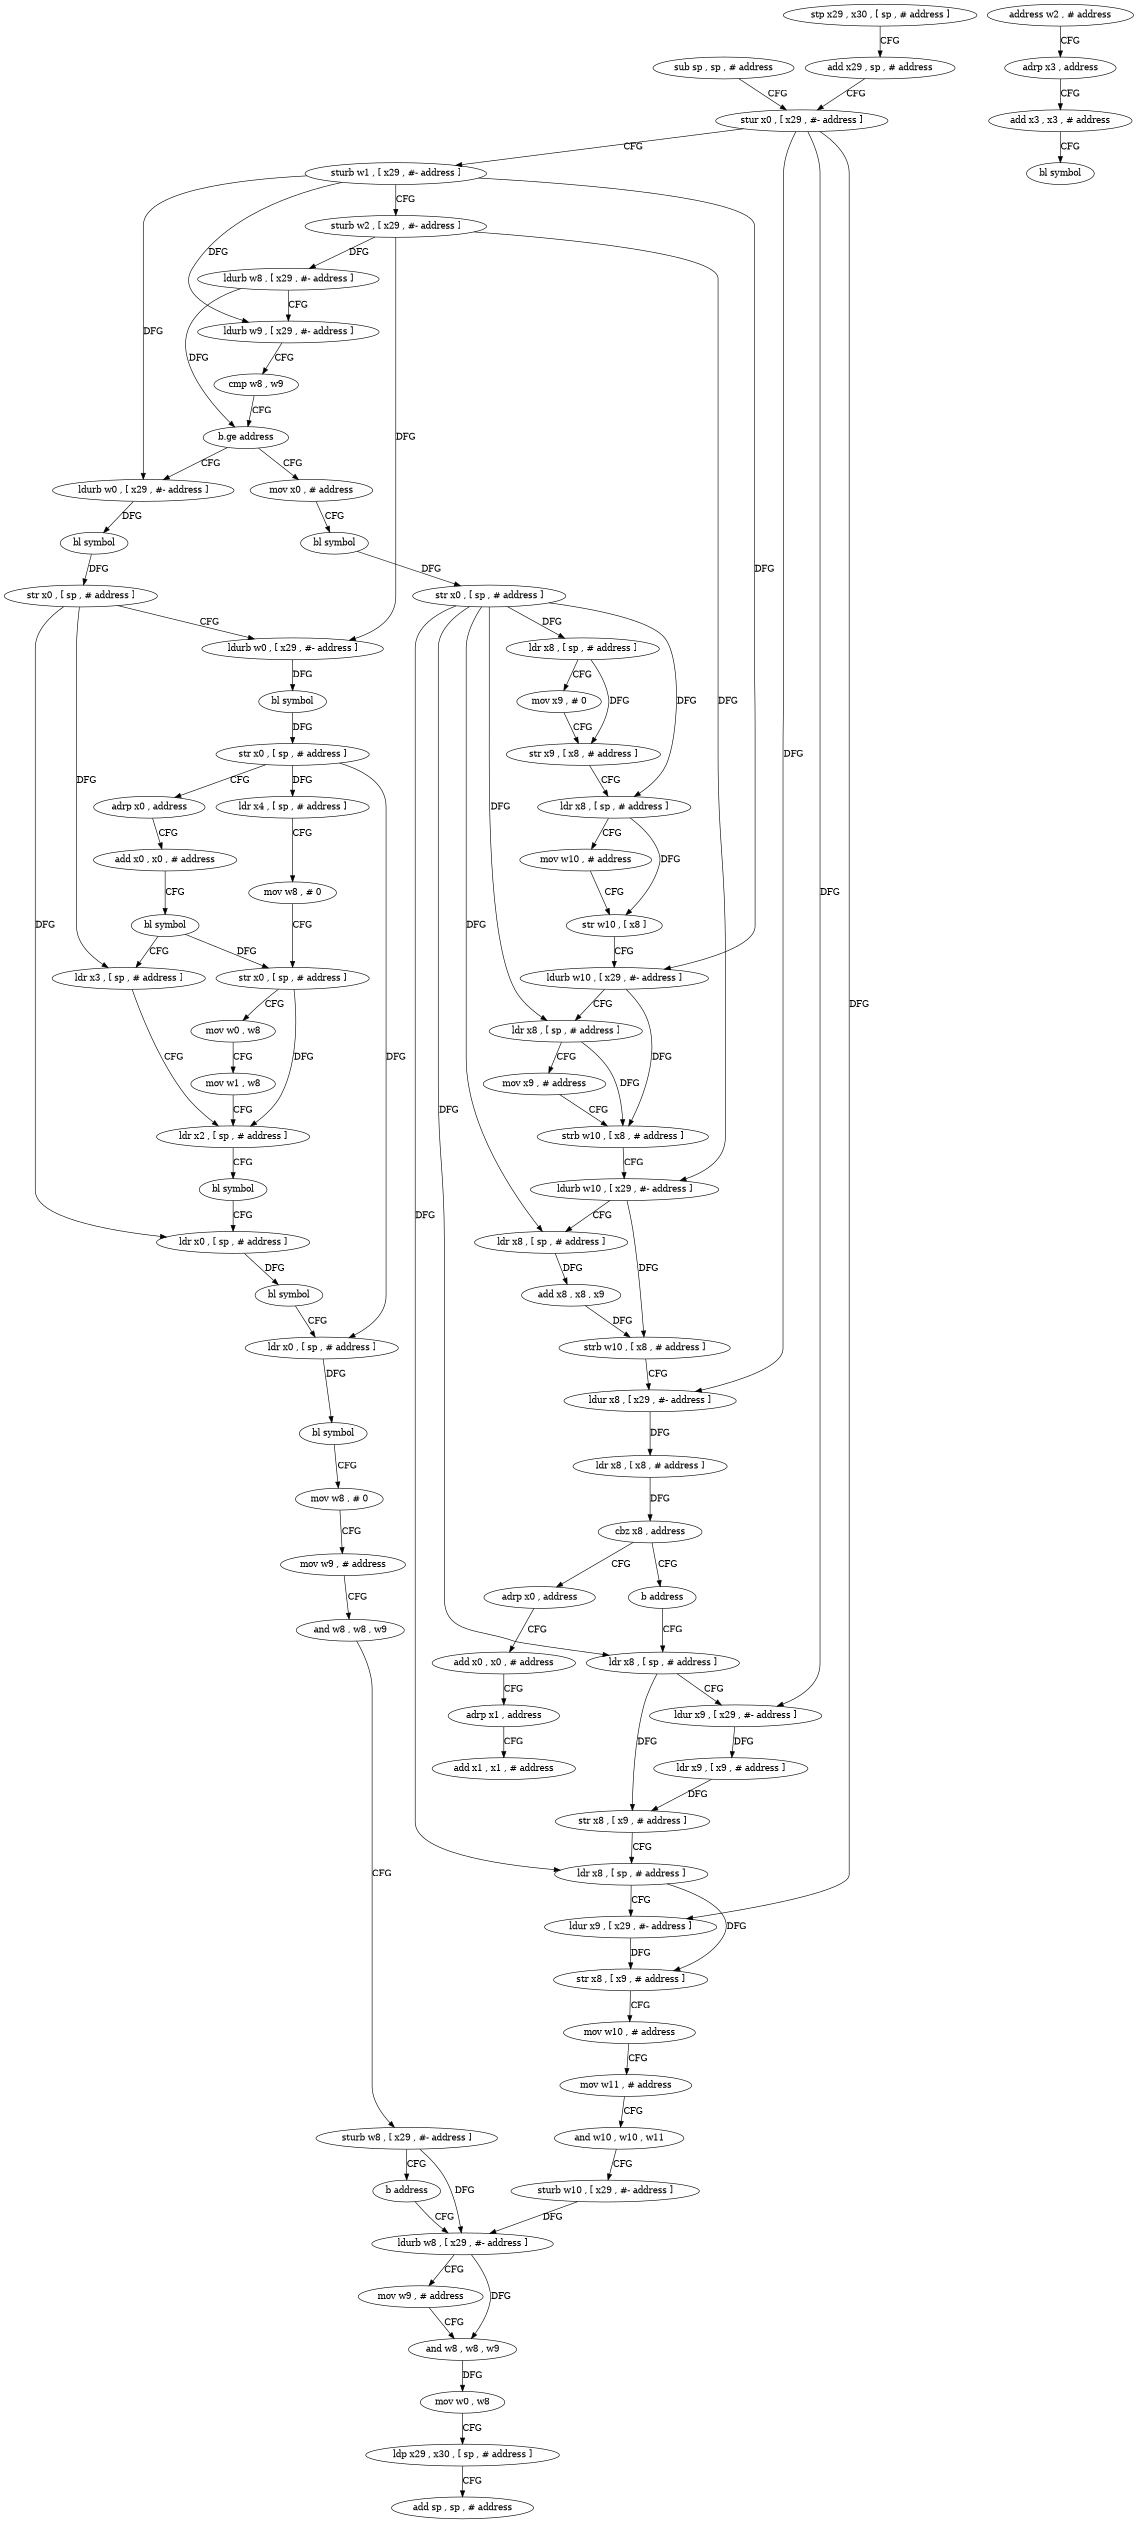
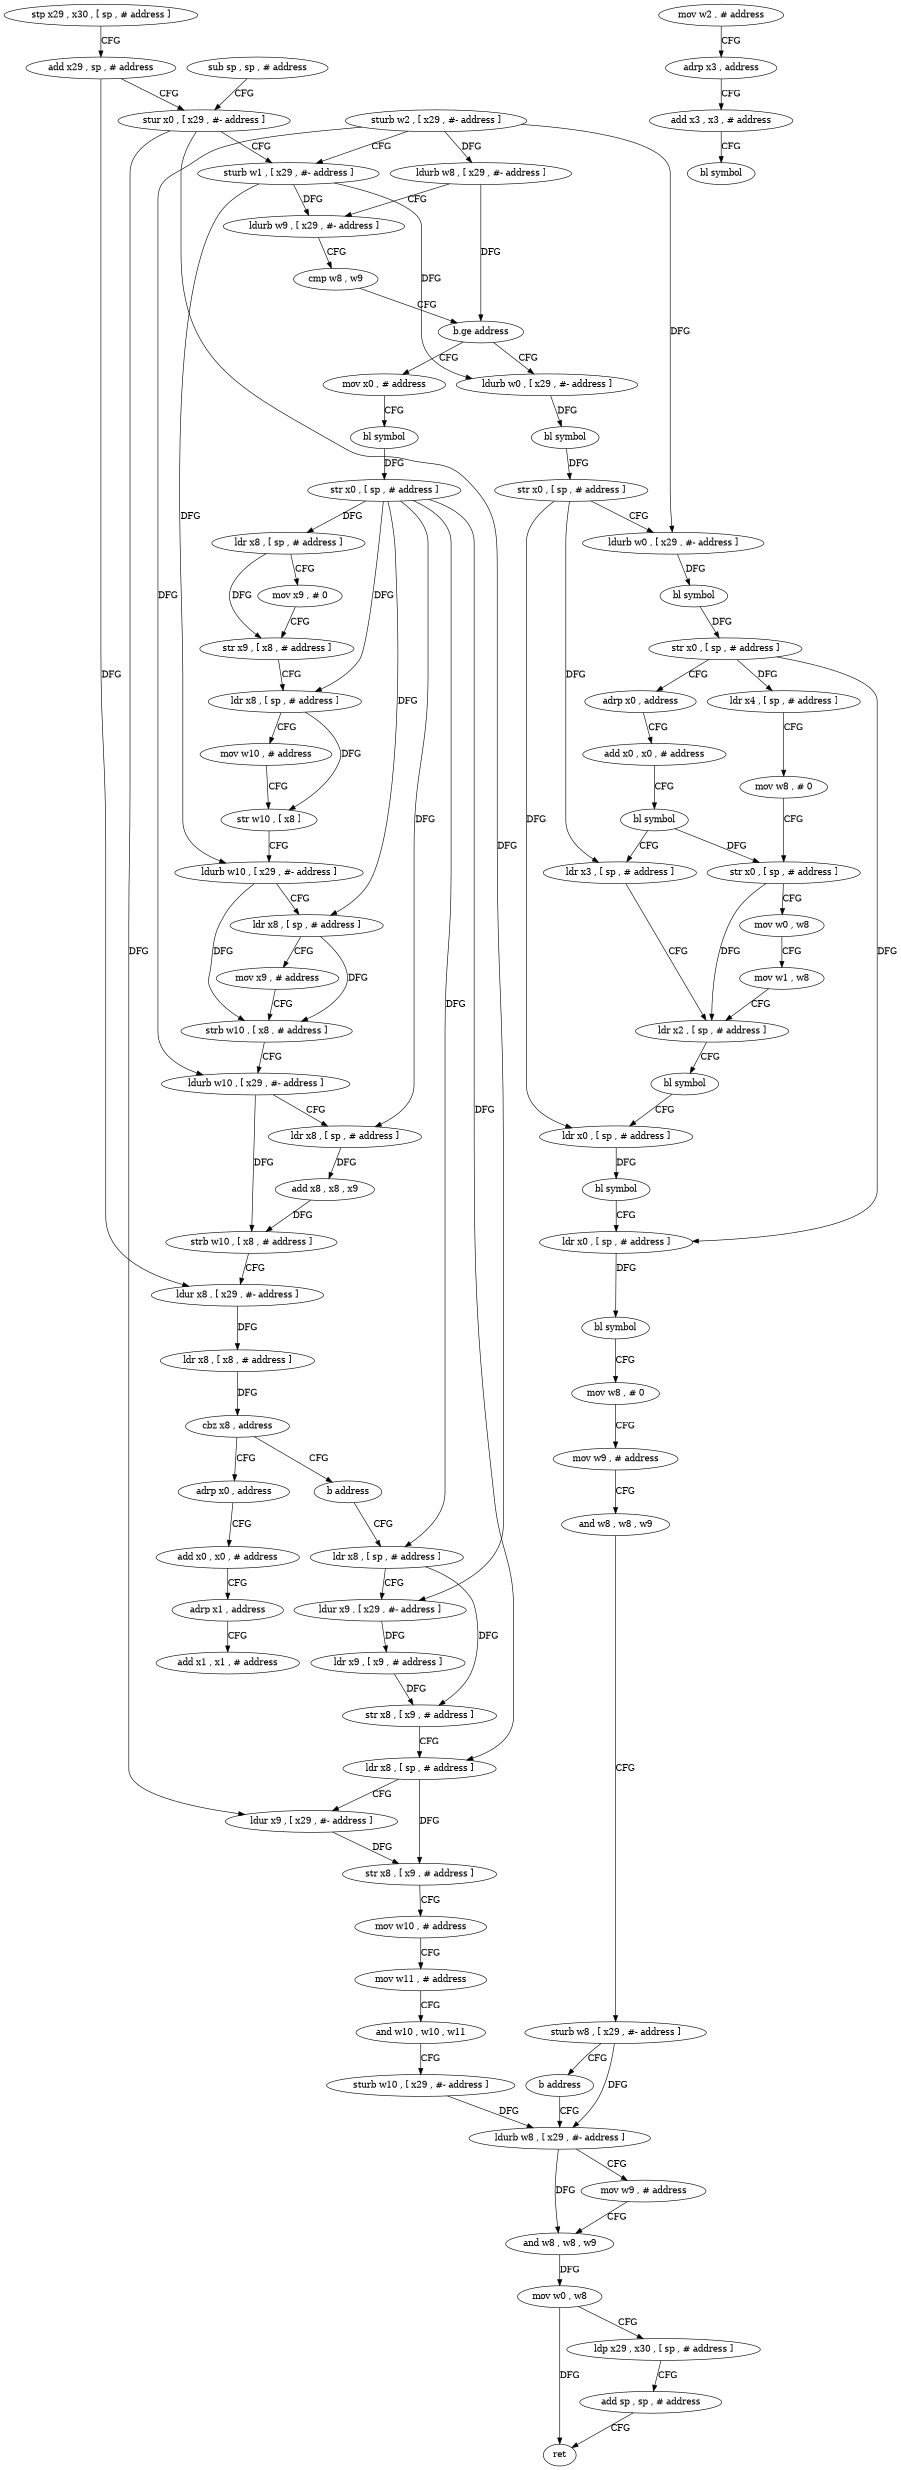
  digraph {
    fontname="DejaVu Serif"
    node [fontname="DejaVu Serif"]
    edge [fontname="DejaVu Serif"]
    n1 [label="sub sp , sp , # address"]
    n2 [label="stur x0 , [ x29 , #- address ]"]
    n3 [label="stp x29 , x30 , [ sp , # address ]"]
    n4 [label="add x29 , sp , # address"]
    n5 [label="sturb w1 , [ x29 , #- address ]"]
    n6 [label="ldur x8 , [ x29 , #- address ]"]
    n7 [label="ldur x9 , [ x29 , #- address ]"]
    n8 [label="ldur x9 , [ x29 , #- address ]"]
    n9 [label="sturb w2 , [ x29 , #- address ]"]
    n10 [label="ldurb w9 , [ x29 , #- address ]"]
    n11 [label="ldurb w0 , [ x29 , #- address ]"]
    n12 [label="ldurb w10 , [ x29 , #- address ]"]
    n13 [label="ldr x8 , [ x8 , # address ]"]
    n14 [label="ldr x9 , [ x9 , # address ]"]
    n15 [label="str x8 , [ x9 , # address ]"]
    n16 [label="ldurb w8 , [ x29 , #- address ]"]
    n17 [label="ldurb w10 , [ x29 , #- address ]"]
    n18 [label="ldurb w0 , [ x29 , #- address ]"]
    n19 [label="cmp w8 , w9"]
    n20 [label="bl symbol"]
    n21 [label="ldr x8 , [ sp , # address ]"]
    n22 [label="strb w10 , [ x8 , # address ]"]
    n23 [label="b.ge address"]
    n24 [label="ldr x8 , [ sp , # address ]"]
    n25 [label="strb w10 , [ x8 , # address ]"]
    n26 [label="bl symbol"]
    n27 [label="mov x0 , # address"]
    n28 [label="bl symbol"]
    n29 [label="str x0 , [ sp , # address ]"]
    n30 [label="str x0 , [ sp , # address ]"]
    n31 [label="ldr x8 , [ sp , # address ]"]
    n32 [label="ldr x8 , [ sp , # address ]"]
    n33 [label="ldr x8 , [ sp , # address ]"]
    n34 [label="ldr x8 , [ sp , # address ]"]
    n35 [label="mov x9 , # 0"]
    n36 [label="str x9 , [ x8 , # address ]"]
    n37 [label="mov w10 , # address"]
    n38 [label="str w10 , [ x8 ]"]
    n39 [label="mov x9 , # address"]
    n40 [label="add x8 , x8 , x9"]
    n41 [label="str x8 , [ x9 , # address ]"]
    n42 [label="cbz x8 , address"]
    n43 [label="adrp x0 , address"]
    n44 [label="b address"]
    n45 [label="add x0 , x0 , # address"]
    n46 [label="adrp x1 , address"]
    n47 [label="ldr x3 , [ sp , # address ]"]
    n48 [label="ldr x0 , [ sp , # address ]"]
    n49 [label="ldr x2 , [ sp , # address ]"]
    n50 [label="bl symbol"]
    n51 [label="str x0 , [ sp , # address ]"]
    n52 [label="adrp x0 , address"]
    n53 [label="ldr x4 , [ sp , # address ]"]
    n54 [label="ldr x0 , [ sp , # address ]"]
    n55 [label="add x0 , x0 , # address"]
    n56 [label="mov w8 , # 0"]
    n57 [label="bl symbol"]
    n58 [label="bl symbol"]
    n59 [label="str x0 , [ sp , # address ]"]
    n60 [label="mov w0 , w8"]
    n61 [label="mov w1 , w8"]
    n62 [label="bl symbol"]
    n63 [label="mov w8 , # 0"]
    n64 [label="mov w9 , # address"]
    n65 [label="and w8 , w8 , w9"]
    n66 [label="sturb w8 , [ x29 , #- address ]"]
    n67 [label="b address"]
    n68 [label="ldurb w8 , [ x29 , #- address ]"]
    n69 [label="mov w9 , # address"]
    n70 [label="and w8 , w8 , w9"]
    n71 [label="mov w0 , w8"]
    n72 [label="add x1 , x1 , # address"]
-   n73 [label="address w2 , # address"]
+   n73 [label="mov w2 , # address"]
    n74 [label="adrp x3 , address"]
    n75 [label="add x3 , x3 , # address"]
    n76 [label="bl symbol"]
    n77 [label="ldp x29 , x30 , [ sp , # address ]"]
+   n78 [label=ret]
    n79 [label="add sp , sp , # address"]
    n80 [label="mov w10 , # address"]
    n81 [label="mov w11 , # address"]
    n82 [label="and w10 , w10 , w11"]
    n83 [label="sturb w10 , [ x29 , #- address ]"]
    n1 -> n2 [label=CFG]
    n2 -> n5 [label=CFG]
-   n2 -> n6 [label=DFG]
+   n4 -> n6 [label=DFG]
    n2 -> n7 [label=DFG]
    n2 -> n8 [label=DFG]
    n3 -> n4 [label=CFG]
    n4 -> n2 [label=CFG]
-   n5 -> n9 [label=CFG]
+   n9 -> n5 [label=CFG]
    n5 -> n10 [label=DFG]
    n5 -> n11 [label=DFG]
    n5 -> n12 [label=DFG]
    n6 -> n13 [label=DFG]
    n7 -> n14 [label=DFG]
    n8 -> n15 [label=DFG]
    n9 -> n16 [label=DFG]
    n9 -> n17 [label=DFG]
    n9 -> n18 [label=DFG]
    n10 -> n19 [label=CFG]
    n11 -> n20 [label=DFG]
    n12 -> n21 [label=CFG]
    n12 -> n22 [label=DFG]
    n13 -> n42 [label=DFG]
    n14 -> n41 [label=DFG]
    n15 -> n80 [label=CFG]
    n16 -> n10 [label=CFG]
    n16 -> n23 [label=DFG]
    n17 -> n24 [label=CFG]
    n17 -> n25 [label=DFG]
    n18 -> n26 [label=DFG]
    n19 -> n23 [label=CFG]
    n20 -> n30 [label=DFG]
    n21 -> n22 [label=DFG]
    n21 -> n39 [label=CFG]
    n22 -> n17 [label=CFG]
    n23 -> n11 [label=CFG]
    n23 -> n27 [label=CFG]
    n24 -> n40 [label=DFG]
    n25 -> n6 [label=CFG]
    n26 -> n51 [label=DFG]
    n27 -> n28 [label=CFG]
    n28 -> n29 [label=DFG]
    n29 -> n21 [label=DFG]
    n29 -> n24 [label=DFG]
    n29 -> n31 [label=DFG]
    n29 -> n32 [label=DFG]
    n29 -> n33 [label=DFG]
    n29 -> n34 [label=DFG]
    n30 -> n18 [label=CFG]
    n30 -> n47 [label=DFG]
    n30 -> n48 [label=DFG]
    n31 -> n35 [label=CFG]
    n31 -> n36 [label=DFG]
    n32 -> n37 [label=CFG]
    n32 -> n38 [label=DFG]
    n33 -> n7 [label=CFG]
    n33 -> n41 [label=DFG]
    n34 -> n8 [label=CFG]
    n34 -> n15 [label=DFG]
    n35 -> n36 [label=CFG]
    n36 -> n32 [label=CFG]
    n37 -> n38 [label=CFG]
    n38 -> n12 [label=CFG]
    n39 -> n22 [label=CFG]
    n40 -> n25 [label=DFG]
    n41 -> n34 [label=CFG]
    n42 -> n43 [label=CFG]
    n42 -> n44 [label=CFG]
    n43 -> n45 [label=CFG]
    n44 -> n33 [label=CFG]
    n45 -> n46 [label=CFG]
    n46 -> n72 [label=CFG]
    n47 -> n49 [label=CFG]
    n48 -> n50 [label=DFG]
    n49 -> n62 [label=CFG]
    n50 -> n54 [label=CFG]
    n51 -> n52 [label=CFG]
    n51 -> n53 [label=DFG]
    n51 -> n54 [label=DFG]
    n52 -> n55 [label=CFG]
    n53 -> n56 [label=CFG]
    n54 -> n57 [label=DFG]
    n55 -> n58 [label=CFG]
    n56 -> n59 [label=CFG]
    n57 -> n63 [label=CFG]
    n58 -> n47 [label=CFG]
    n58 -> n59 [label=DFG]
    n59 -> n49 [label=DFG]
    n59 -> n60 [label=CFG]
    n60 -> n61 [label=CFG]
    n61 -> n49 [label=CFG]
    n62 -> n48 [label=CFG]
    n63 -> n64 [label=CFG]
    n64 -> n65 [label=CFG]
    n65 -> n66 [label=CFG]
    n66 -> n67 [label=CFG]
    n66 -> n68 [label=DFG]
    n67 -> n68 [label=CFG]
    n68 -> n69 [label=CFG]
    n68 -> n70 [label=DFG]
    n69 -> n70 [label=CFG]
    n70 -> n71 [label=DFG]
    n71 -> n77 [label=CFG]
+   n71 -> n78 [label=DFG]
    n73 -> n74 [label=CFG]
    n74 -> n75 [label=CFG]
    n75 -> n76 [label=CFG]
    n77 -> n79 [label=CFG]
+   n79 -> n78 [label=CFG]
    n80 -> n81 [label=CFG]
    n81 -> n82 [label=CFG]
    n82 -> n83 [label=CFG]
    n83 -> n68 [label=DFG]
  }
